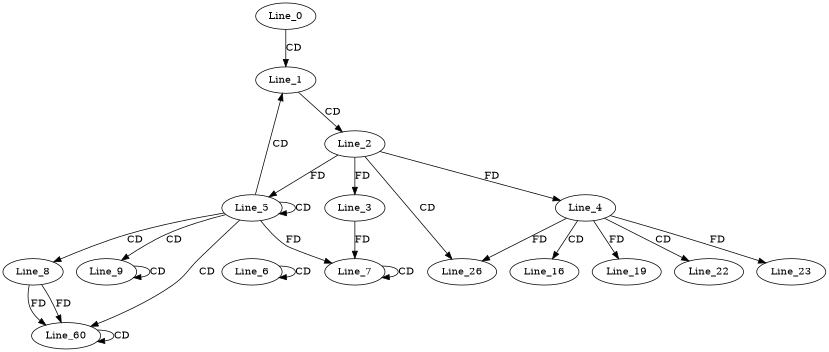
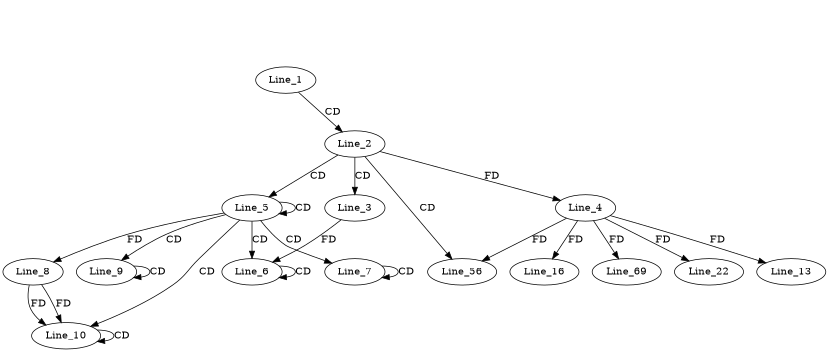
  digraph {
-   Line_0
    Line_1
    Line_2
    Line_3
    Line_4
    Line_5
-   Line_26
+   Line_26 [label=Line_56]
    Line_6
-   Line_13 [label=Line_23]
+   Line_13
    Line_16
-   Line_19
+   Line_19 [label=Line_69]
    Line_22
    Line_7
    Line_8
    Line_9
-   Line_10 [label=Line_60]
-   Line_0 -> Line_1 [label=CD]
+   Line_10
    Line_1 -> Line_2 [label=CD]
-   Line_2 -> Line_3 [label=FD]
+   Line_2 -> Line_3 [label=CD]
    Line_2 -> Line_4 [label=FD]
-   Line_2 -> Line_5 [label=FD]
+   Line_2 -> Line_5 [label=CD]
    Line_2 -> Line_26 [label=CD]
-   Line_3 -> Line_7 [label=FD]
+   Line_3 -> Line_6 [label=FD]
    Line_4 -> Line_26 [label=FD]
    Line_4 -> Line_13 [label=FD]
-   Line_4 -> Line_16 [label=CD]
+   Line_4 -> Line_16 [label=FD]
    Line_4 -> Line_19 [label=FD]
-   Line_4 -> Line_22 [label=CD]
+   Line_4 -> Line_22 [label=FD]
    Line_5 -> Line_5 [label=CD]
-   Line_5 -> Line_1 [label=CD]
-   Line_5 -> Line_7 [label=FD]
-   Line_5 -> Line_8 [label=CD]
+   Line_5 -> Line_6 [label=CD]
+   Line_5 -> Line_7 [label=CD]
+   Line_5 -> Line_8 [label=FD]
    Line_5 -> Line_9 [label=CD]
    Line_5 -> Line_10 [label=CD]
    Line_6 -> Line_6 [label=CD]
    Line_7 -> Line_7 [label=CD]
    Line_8 -> Line_10 [label=FD]
    Line_8 -> Line_10 [label=FD]
    Line_9 -> Line_9 [label=CD]
    Line_10 -> Line_10 [label=CD]
  }
